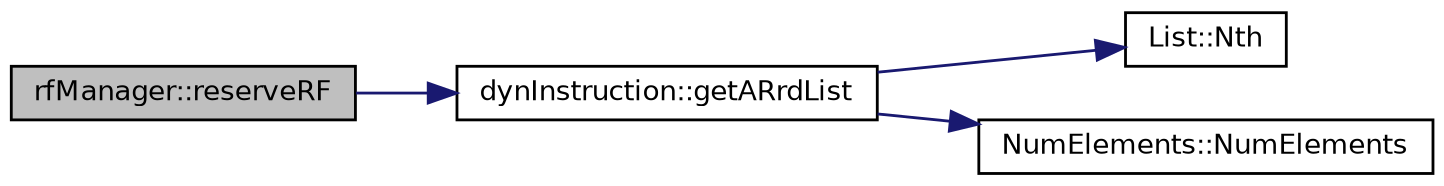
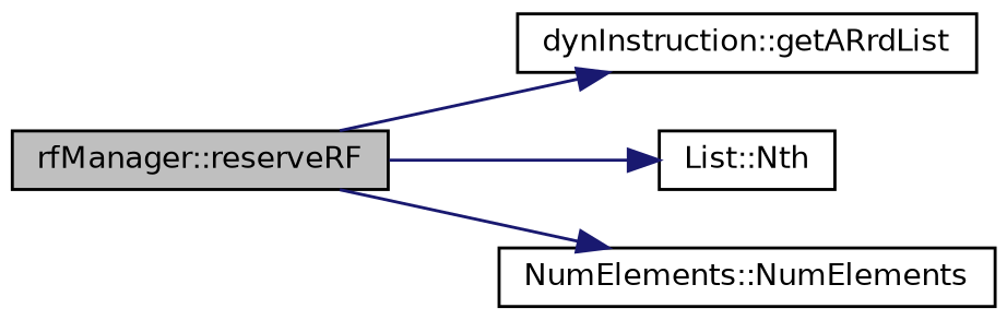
  digraph {
    rankdir=LR
    node [color=black fillcolor=white fontname=Helvetica fontsize=10 shape=record style=filled]
    edge [color=midnightblue fontname=Helvetica fontsize=10 labelfontname=Helvetica labelfontsize=10 style=solid]
    n1 [fillcolor=grey75 fontcolor=black height=0.2 label="rfManager::reserveRF" width=0.4]
    n2 [height=0.2 label="dynInstruction::getARrdList" width=0.4]
    n3 [height=0.2 label="List::Nth" width=0.4]
    n4 [height=0.2 label="NumElements::NumElements" width=0.4]
    n1 -> n2
-   n2 -> n3
-   n2 -> n4
+   n1 -> n3
+   n1 -> n4
  }
